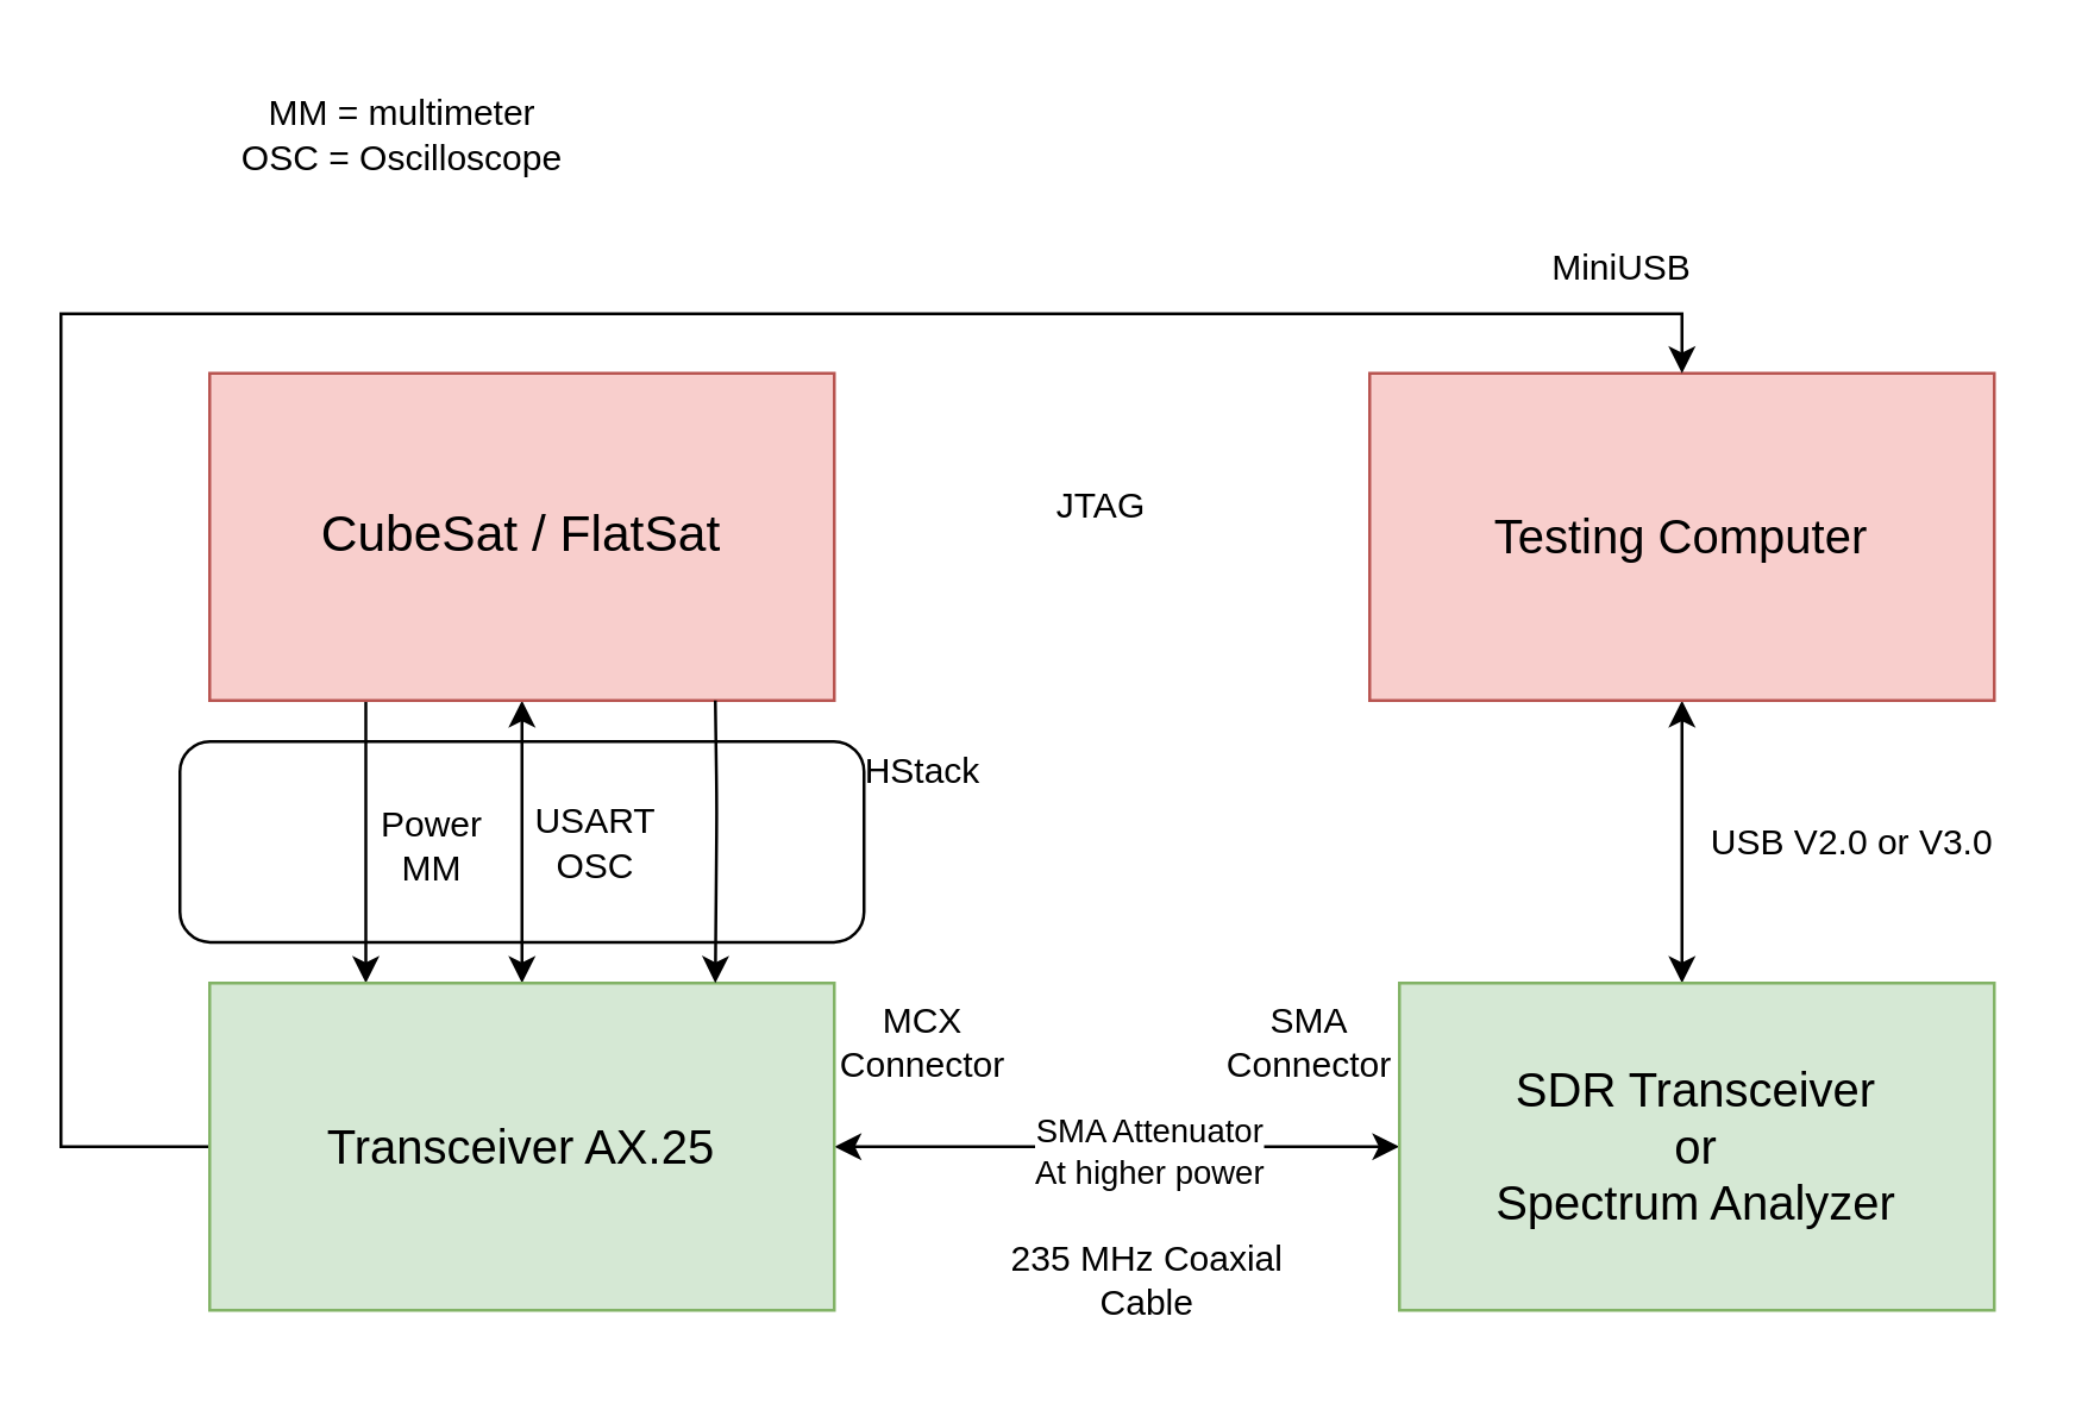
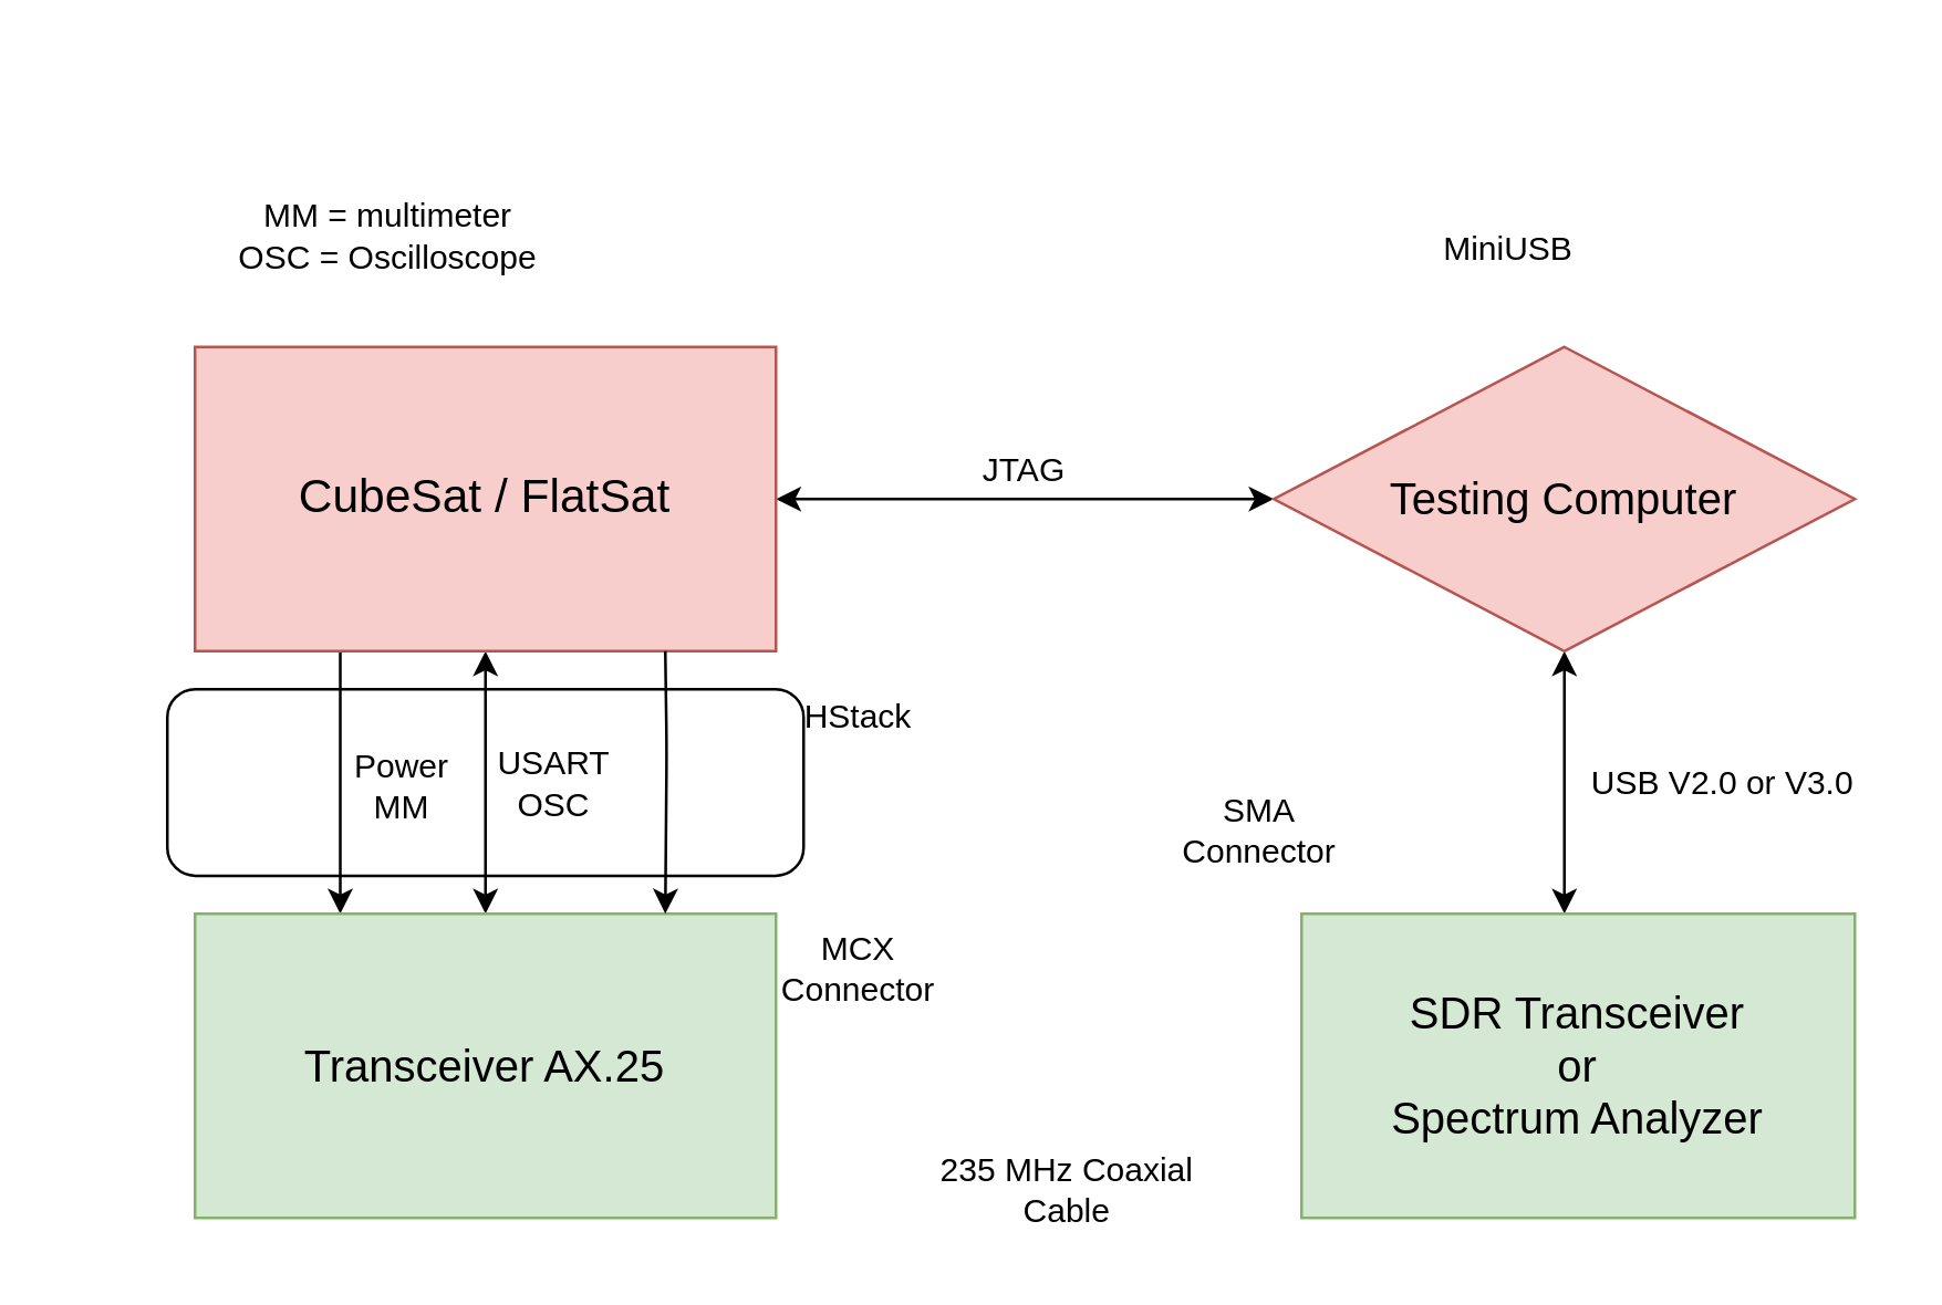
  <mxCell id="0" />
  <mxCell id="1" parent="0" />
  <mxCell id="2" value="" style="rounded=1;whiteSpace=wrap;html=1;" vertex="1" parent="1"><mxGeometry x="60" y="248.75" width="230" height="67.5" as="geometry" /></mxCell>
+ <mxCell id="3" value="" style="edgeStyle=orthogonalEdgeStyle;rounded=0;orthogonalLoop=1;jettySize=auto;html=1;entryX=1;entryY=0.5;entryDx=0;entryDy=0;startArrow=classic;startFill=1;" parent="1" source="5" target="8" edge="1"><mxGeometry relative="1" as="geometry"><mxPoint x="380" y="180" as="targetPoint" /></mxGeometry></mxCell>
  <mxCell id="4" style="edgeStyle=orthogonalEdgeStyle;rounded=0;orthogonalLoop=1;jettySize=auto;html=1;startArrow=classic;startFill=1;" parent="1" source="5" edge="1"><mxGeometry relative="1" as="geometry"><mxPoint x="565" y="330" as="targetPoint" /></mxGeometry></mxCell>
- <mxCell id="5" value="&lt;font style=&quot;font-size: 16px&quot;&gt;Testing Computer&lt;/font&gt;" style="rounded=0;whiteSpace=wrap;html=1;fillColor=#f8cecc;strokeColor=#b85450;" parent="1" vertex="1"><mxGeometry x="460" y="125" width="210" height="110" as="geometry" /></mxCell>
+ <mxCell id="5" value="&lt;font style=&quot;font-size: 16px&quot;&gt;Testing Computer&lt;/font&gt;" style="rhombus;whiteSpace=wrap;html=1;fillColor=#f8cecc;strokeColor=#b85450;" parent="1" vertex="1"><mxGeometry x="460" y="125" width="210" height="110" as="geometry" /></mxCell>
  <mxCell id="6" value="" style="edgeStyle=orthogonalEdgeStyle;rounded=0;orthogonalLoop=1;jettySize=auto;html=1;startArrow=classic;startFill=1;" parent="1" source="8" target="12" edge="1"><mxGeometry relative="1" as="geometry" /></mxCell>
  <mxCell id="7" style="edgeStyle=orthogonalEdgeStyle;rounded=0;orthogonalLoop=1;jettySize=auto;html=1;exitX=0.25;exitY=1;exitDx=0;exitDy=0;entryX=0.25;entryY=0;entryDx=0;entryDy=0;startArrow=none;startFill=0;" edge="1" parent="1" source="8" target="12"><mxGeometry relative="1" as="geometry" /></mxCell>
  <mxCell id="8" value="&lt;font style=&quot;font-size: 17px&quot;&gt;CubeSat / FlatSat&lt;/font&gt;" style="rounded=0;whiteSpace=wrap;html=1;fillColor=#f8cecc;strokeColor=#b85450;" parent="1" vertex="1"><mxGeometry x="70" y="125" width="210" height="110" as="geometry" /></mxCell>
- <mxCell id="9" style="edgeStyle=orthogonalEdgeStyle;rounded=0;orthogonalLoop=1;jettySize=auto;html=1;entryX=0;entryY=0.5;entryDx=0;entryDy=0;startArrow=classic;startFill=1;" edge="1" parent="1" source="12" target="13"><mxGeometry relative="1" as="geometry"><Array as="points"><mxPoint x="380" y="385" /><mxPoint x="380" y="385" /></Array></mxGeometry></mxCell>
- <mxCell id="10" value="SMA Attenuator&lt;br&gt;At higher power" style="edgeLabel;html=1;align=center;verticalAlign=middle;resizable=0;points=[];" vertex="1" connectable="0" parent="9"><mxGeometry x="0.103" y="-1" relative="1" as="geometry"><mxPoint as="offset" /></mxGeometry></mxCell>
- <mxCell id="11" style="edgeStyle=orthogonalEdgeStyle;rounded=0;orthogonalLoop=1;jettySize=auto;html=1;startArrow=none;startFill=0;entryX=0.5;entryY=0;entryDx=0;entryDy=0;" edge="1" parent="1" source="12" target="5"><mxGeometry relative="1" as="geometry"><mxPoint x="40" y="70" as="targetPoint" /><Array as="points"><mxPoint x="20" y="385" /><mxPoint x="20" y="105" /><mxPoint x="565" y="105" /></Array></mxGeometry></mxCell>
  <mxCell id="12" value="&lt;font style=&quot;font-size: 16px&quot;&gt;Transceiver AX.25&lt;/font&gt;" style="rounded=0;whiteSpace=wrap;html=1;fillColor=#d5e8d4;strokeColor=#82b366;" parent="1" vertex="1"><mxGeometry x="70" y="330" width="210" height="110" as="geometry" /></mxCell>
  <mxCell id="13" value="&lt;font style=&quot;font-size: 16px&quot;&gt;SDR Transceiver&lt;br&gt;or&lt;br&gt;Spectrum Analyzer&lt;br&gt;&lt;/font&gt;" style="rounded=0;whiteSpace=wrap;html=1;fillColor=#d5e8d4;strokeColor=#82b366;" parent="1" vertex="1"><mxGeometry x="470" y="330" width="200" height="110" as="geometry" /></mxCell>
  <mxCell id="14" value="JTAG" style="text;html=1;strokeColor=none;fillColor=none;align=center;verticalAlign=middle;whiteSpace=wrap;rounded=0;" parent="1" vertex="1"><mxGeometry x="280" y="160" width="180" height="20" as="geometry" /></mxCell>
  <mxCell id="15" value="USB V2.0 or V3.0" style="text;html=1;strokeColor=none;fillColor=none;align=center;verticalAlign=middle;whiteSpace=wrap;rounded=0;" parent="1" vertex="1"><mxGeometry x="565" y="263.5" width="115" height="38" as="geometry" /></mxCell>
  <mxCell id="16" value="USART&lt;br&gt;OSC" style="text;html=1;strokeColor=none;fillColor=none;align=center;verticalAlign=middle;whiteSpace=wrap;rounded=0;" parent="1" vertex="1"><mxGeometry x="180" y="272.5" width="40" height="20" as="geometry" /></mxCell>
  <mxCell id="17" value="235 MHz Coaxial Cable" style="text;html=1;strokeColor=none;fillColor=none;align=center;verticalAlign=middle;whiteSpace=wrap;rounded=0;" vertex="1" parent="1"><mxGeometry x="323" y="410" width="125" height="40" as="geometry" /></mxCell>
  <mxCell id="18" value="Power&lt;br&gt;MM" style="text;html=1;strokeColor=none;fillColor=none;align=center;verticalAlign=middle;whiteSpace=wrap;rounded=0;" vertex="1" parent="1"><mxGeometry x="120" y="268.75" width="50" height="31.25" as="geometry" /></mxCell>
  <mxCell id="19" value="" style="endArrow=classic;html=1;entryX=0.25;entryY=0;entryDx=0;entryDy=0;exitX=0.25;exitY=1;exitDx=0;exitDy=0;" edge="1" parent="1"><mxGeometry width="50" height="50" relative="1" as="geometry"><mxPoint x="240" y="235" as="sourcePoint" /><mxPoint x="240" y="330" as="targetPoint" /><Array as="points"><mxPoint x="240.5" y="270" /></Array></mxGeometry></mxCell>
  <mxCell id="20" value="HStack" style="text;html=1;strokeColor=none;fillColor=none;align=center;verticalAlign=middle;whiteSpace=wrap;rounded=0;" vertex="1" parent="1"><mxGeometry x="290" y="248.75" width="40" height="20" as="geometry" /></mxCell>
  <mxCell id="21" value="MCX Connector" style="text;html=1;strokeColor=none;fillColor=none;align=center;verticalAlign=middle;whiteSpace=wrap;rounded=0;" vertex="1" parent="1"><mxGeometry x="290" y="340" width="40" height="20" as="geometry" /></mxCell>
- <mxCell id="22" value="SMA Connector" style="text;html=1;strokeColor=none;fillColor=none;align=center;verticalAlign=middle;whiteSpace=wrap;rounded=0;" vertex="1" parent="1"><mxGeometry x="420" y="340" width="40" height="20" as="geometry" /></mxCell>
+ <mxCell id="22" value="SMA Connector" style="text;html=1;strokeColor=none;fillColor=none;align=center;verticalAlign=middle;whiteSpace=wrap;rounded=0;" vertex="1" parent="1"><mxGeometry x="435" y="290" width="40" height="20" as="geometry" /></mxCell>
  <mxCell id="23" value="MiniUSB" style="text;html=1;strokeColor=none;fillColor=none;align=center;verticalAlign=middle;whiteSpace=wrap;rounded=0;" vertex="1" parent="1"><mxGeometry x="525" y="80" width="40" height="20" as="geometry" /></mxCell>
- <mxCell id="24" value="MM = multimeter&lt;br&gt;OSC = Oscilloscope" style="text;html=1;strokeColor=none;fillColor=none;align=center;verticalAlign=middle;whiteSpace=wrap;rounded=0;" vertex="1" parent="1"><mxGeometry x="30" y="20" width="210" height="50" as="geometry" /></mxCell>
+ <mxCell id="24" value="MM = multimeter&lt;br&gt;OSC = Oscilloscope" style="text;html=1;strokeColor=none;fillColor=none;align=center;verticalAlign=middle;whiteSpace=wrap;rounded=0;" vertex="1" parent="1"><mxGeometry x="35" y="60" width="210" height="50" as="geometry" /></mxCell>
  <mxCell id="25" style="edgeStyle=orthogonalEdgeStyle;rounded=0;orthogonalLoop=1;jettySize=auto;html=1;exitX=0.5;exitY=1;exitDx=0;exitDy=0;startArrow=none;startFill=0;" edge="1" parent="1" source="22" target="22"><mxGeometry relative="1" as="geometry" /></mxCell>
